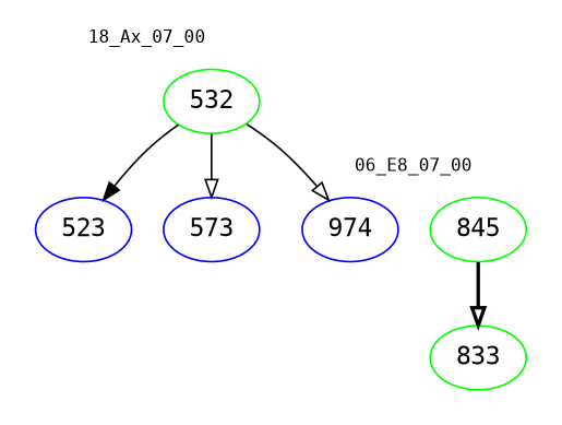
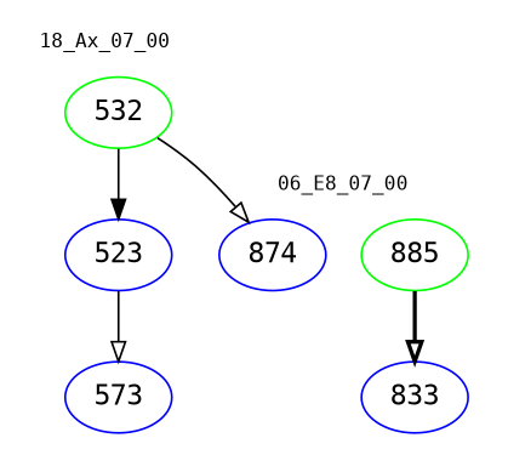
  digraph {
    fontname="DejaVu Sans Mono"
    node [color=blue fontname="DejaVu Sans Mono"]
    edge [arrowhead=onormal color=black fontname="DejaVu Sans Mono" style=solid]
    n1 [color=green label=532]
    n2 [label=523]
    n3 [label=573]
-   n4 [color=green label=845]
-   n5 [color=green label=833]
-   n6 [label=974]
+   n4 [color=green label=885]
+   n5 [label=833]
+   n6 [label=874]
    subgraph cluster_1 {
      color=white
      fontsize=10
      label="18_Ax_07_00"
      n1
      n2
      n3
    }
    subgraph cluster_2 {
      color=white
      fontsize=10
      label="06_E8_07_00"
      n4
      n5
      n6
    }
    n1 -> n2 [arrowhead=normal]
    n1 -> n6
-   n1 -> n3
+   n2 -> n3
    n4 -> n5 [style=bold]
  }
